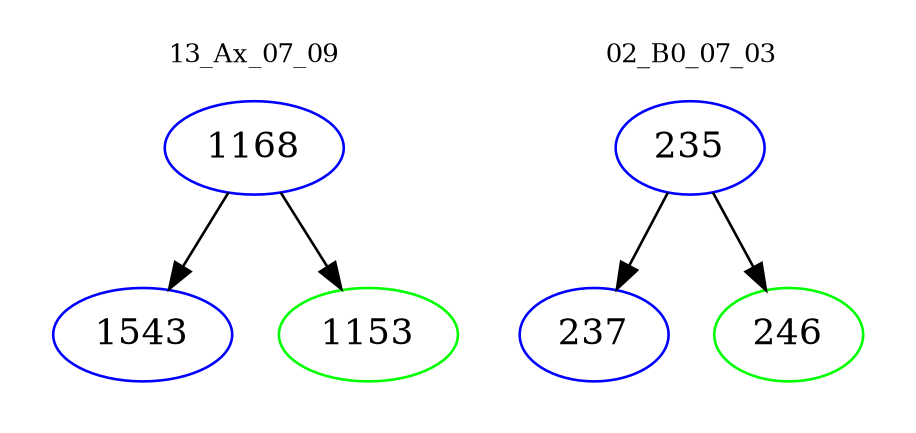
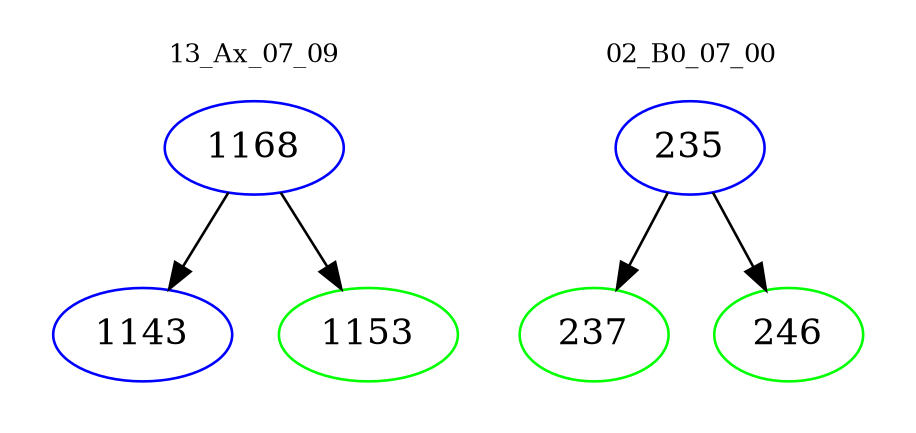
  digraph {
    node [color=blue]
    edge [color=black]
    n1 [label=1168]
-   n2 [label=1543]
+   n2 [label=1143]
    n3 [color=green label=1153]
    n4 [label=235]
-   n5 [label=237]
+   n5 [color=green label=237]
    n6 [color=green label=246]
    subgraph cluster_1 {
      color=white
      fontsize=10
      label="13_Ax_07_09"
      n1
      n2
      n3
    }
    subgraph cluster_2 {
      color=white
      fontsize=10
-     label="02_B0_07_03"
+     label="02_B0_07_00"
      n4
      n5
      n6
    }
    n1 -> n2
    n1 -> n3
    n4 -> n5
    n4 -> n6
  }
